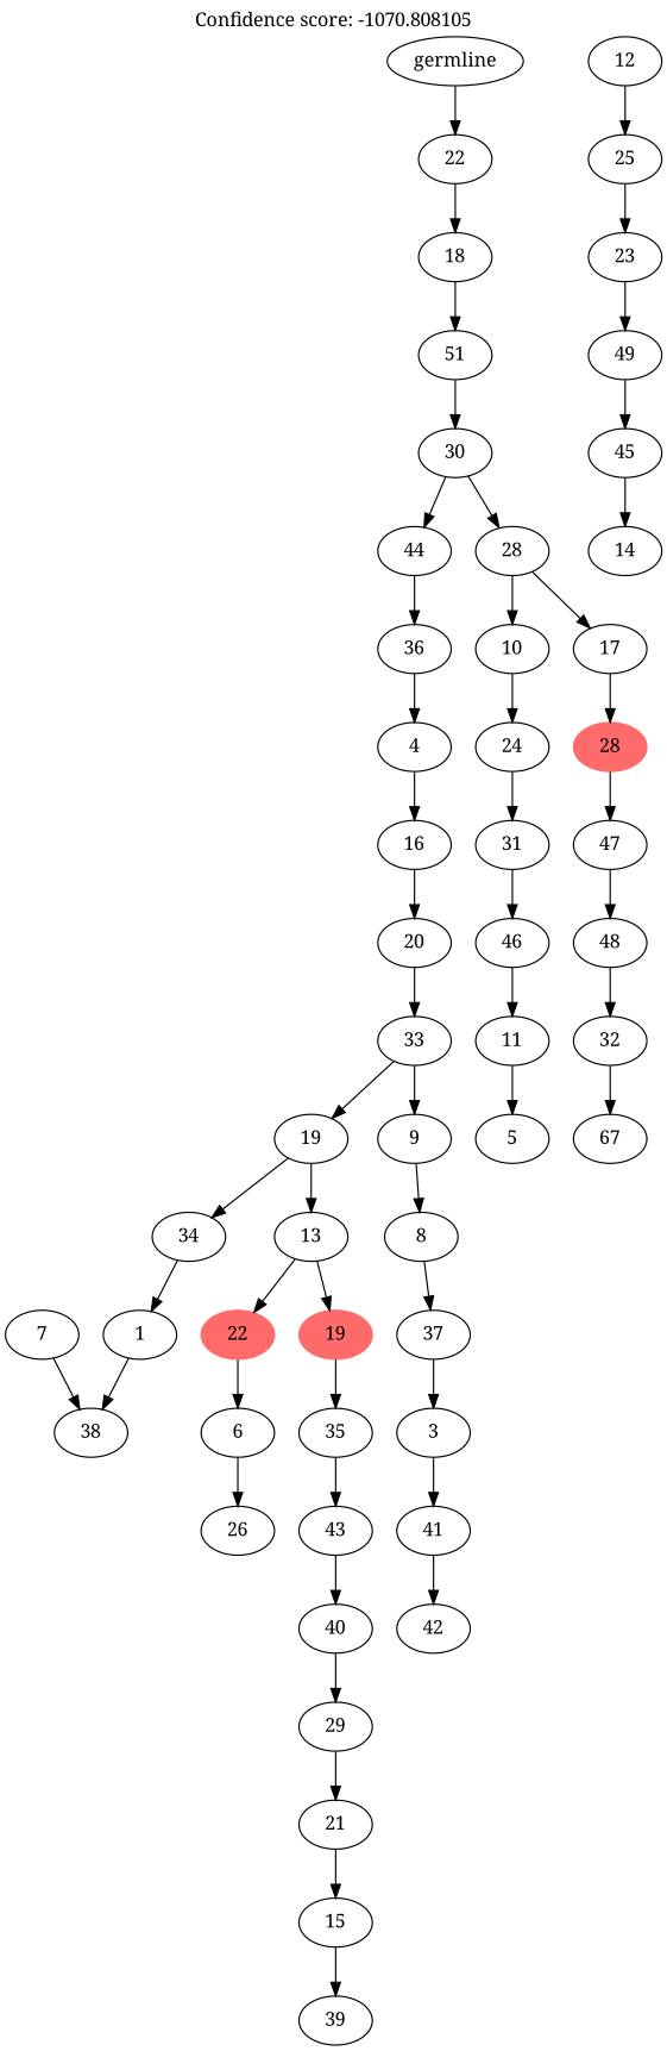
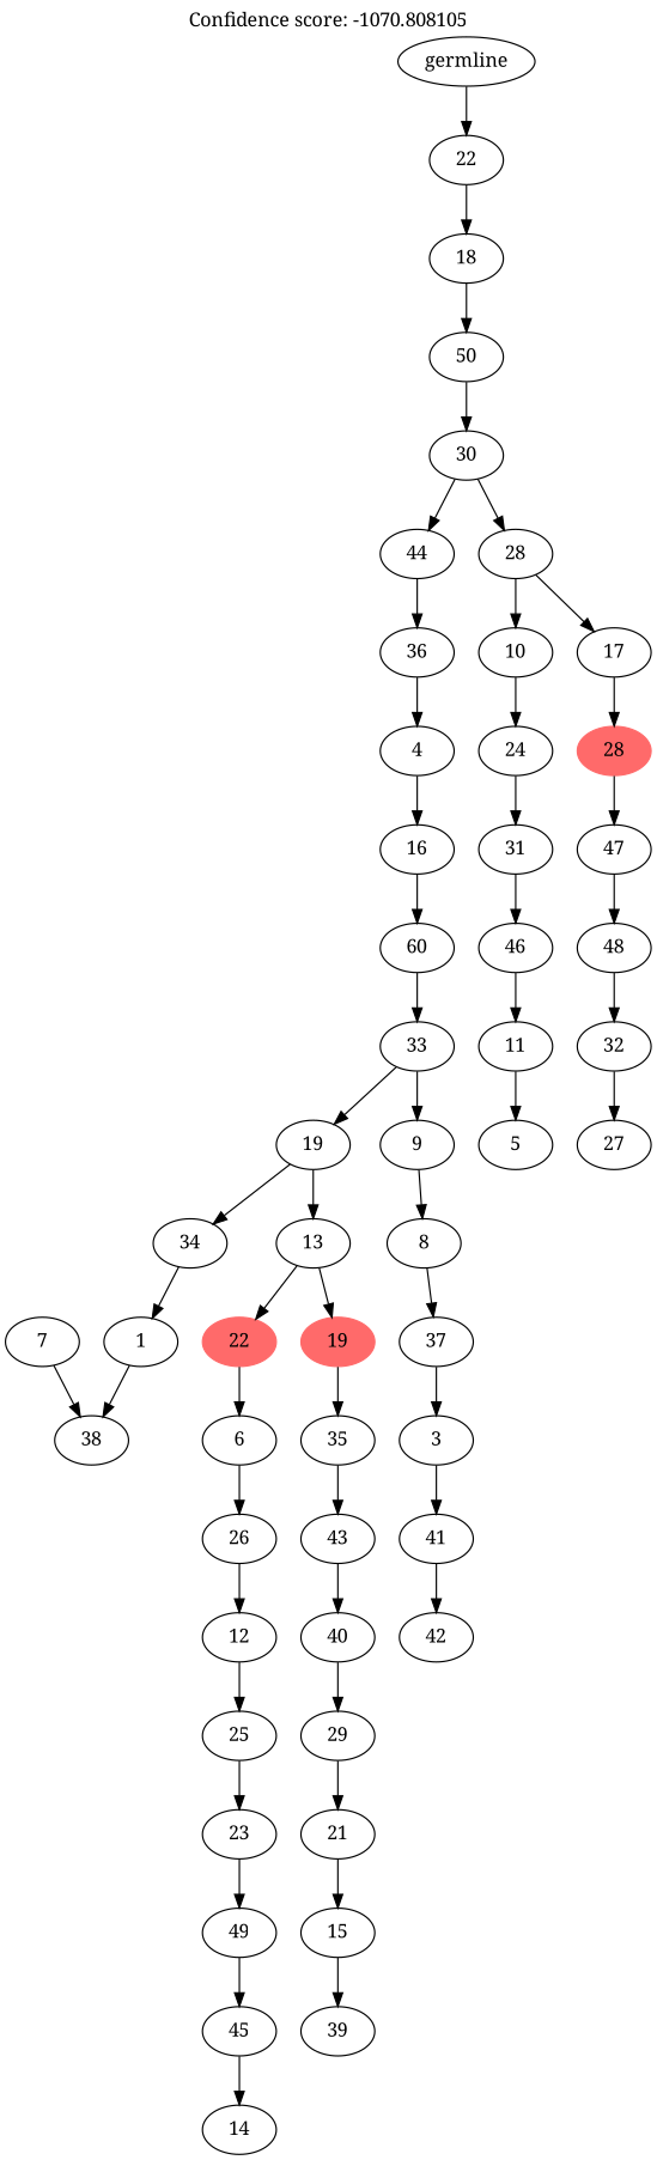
  digraph {
    fontname="Noto Serif"
    label="Confidence score: -1070.808105"
    labelloc=t
    node [fontname="Noto Serif"]
    edge [fontname="Noto Serif"]
    n1 [label=38]
    n2 [label=7]
    n3 [label=1]
    n4 [label=34]
    n5 [label=45]
    n6 [label=14]
    n7 [label=49]
    n8 [label=23]
    n9 [label=25]
    n10 [label=12]
    n11 [label=26]
    n12 [label=6]
    n13 [color=indianred1 label=22 style=filled]
    n14 [label=15]
    n15 [label=39]
    n16 [label=21]
    n17 [label=29]
    n18 [label=40]
    n19 [label=43]
    n20 [label=35]
    n21 [color=indianred1 label=19 style=filled]
    n22 [label=13]
    n23 [label=19]
    n24 [label=41]
    n25 [label=42]
    n26 [label=3]
    n27 [label=37]
    n28 [label=8]
    n29 [label=9]
    n30 [label=33]
-   n31 [label=20]
+   n31 [label=60]
    n32 [label=16]
    n33 [label=4]
    n34 [label=36]
    n35 [label=44]
    n36 [label=5]
    n37 [label=11]
    n38 [label=46]
    n39 [label=31]
    n40 [label=24]
    n41 [label=10]
    n42 [label=32]
-   n43 [label=67]
+   n43 [label=27]
    n44 [label=48]
    n45 [label=47]
    n46 [color=indianred1 label=28 style=filled]
    n47 [label=17]
    n48 [label=28]
    n49 [label=30]
-   n50 [label=51]
+   n50 [label=50]
    n51 [label=18]
    n52 [label=22]
    n53 [label=germline]
    n2 -> n1
    n3 -> n1
    n4 -> n3
    n5 -> n6
    n7 -> n5
    n8 -> n7
    n9 -> n8
    n10 -> n9
+   n11 -> n10
    n12 -> n11
    n13 -> n12
    n14 -> n15
    n16 -> n14
    n17 -> n16
    n18 -> n17
    n19 -> n18
    n20 -> n19
    n21 -> n20
    n22 -> n13
    n22 -> n21
    n23 -> n4
    n23 -> n22
    n24 -> n25
    n26 -> n24
    n27 -> n26
    n28 -> n27
    n29 -> n28
    n30 -> n23
    n30 -> n29
    n31 -> n30
    n32 -> n31
    n33 -> n32
    n34 -> n33
    n35 -> n34
    n37 -> n36
    n38 -> n37
    n39 -> n38
    n40 -> n39
    n41 -> n40
    n42 -> n43
    n44 -> n42
    n45 -> n44
    n46 -> n45
    n47 -> n46
    n48 -> n41
    n48 -> n47
    n49 -> n35
    n49 -> n48
    n50 -> n49
    n51 -> n50
    n52 -> n51
    n53 -> n52
  }
